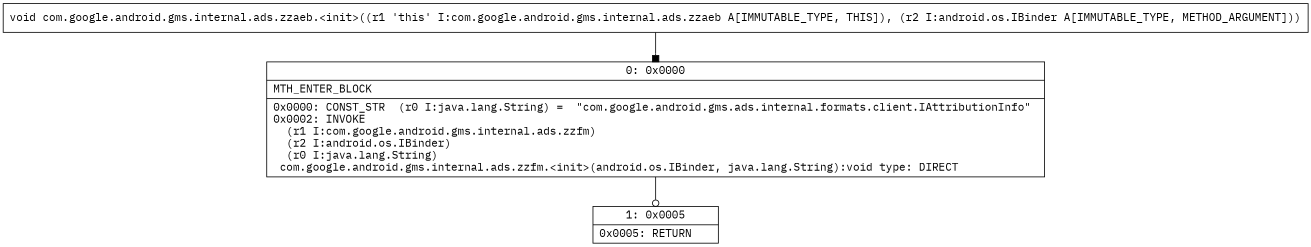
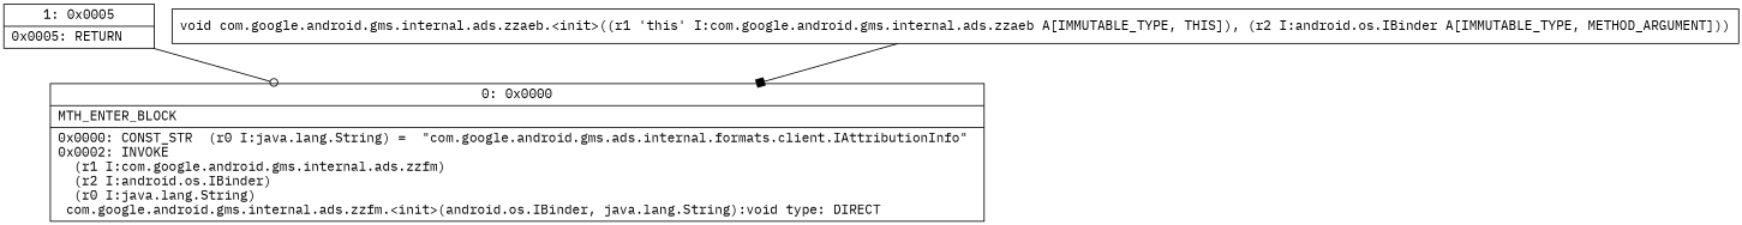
  digraph {
    fontname="IBM Plex Mono"
    node [shape=record fontname="IBM Plex Mono"]
    edge [fontname="IBM Plex Mono"]
    n1 [label="{0\:\ 0x0000|MTH_ENTER_BLOCK\l|0x0000: CONST_STR  (r0 I:java.lang.String) =  \"com.google.android.gms.ads.internal.formats.client.IAttributionInfo\" \l0x0002: INVOKE  \l  (r1 I:com.google.android.gms.internal.ads.zzfm)\l  (r2 I:android.os.IBinder)\l  (r0 I:java.lang.String)\l com.google.android.gms.internal.ads.zzfm.\<init\>(android.os.IBinder, java.lang.String):void type: DIRECT \l}"]
    n2 [label="{1\:\ 0x0005|0x0005: RETURN   \l}"]
    n3 [label="{void com.google.android.gms.internal.ads.zzaeb.\<init\>((r1 'this' I:com.google.android.gms.internal.ads.zzaeb A[IMMUTABLE_TYPE, THIS]), (r2 I:android.os.IBinder A[IMMUTABLE_TYPE, METHOD_ARGUMENT])) }"]
-   n1 -> n2 [arrowhead=odot]
+   n2 -> n1 [arrowhead=odot]
    n3 -> n1 [arrowhead=box]
  }
